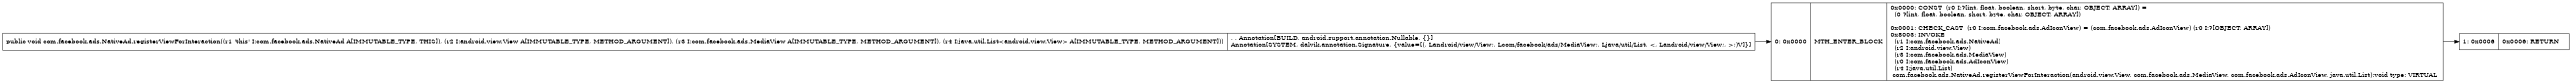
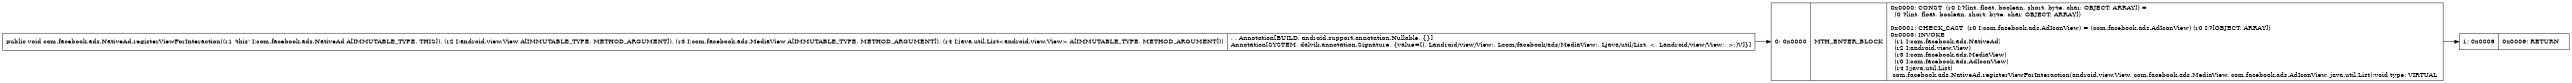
  digraph {
    rankdir=LR
    node [shape=record]
-   n1 [label="{0\:\ 0x0000|MTH_ENTER_BLOCK\l|0x0000: CONST  (r0 I:?[int, float, boolean, short, byte, char, OBJECT, ARRAY]) = \l  (0 ?[int, float, boolean, short, byte, char, OBJECT, ARRAY])\l \l0x0001: CHECK_CAST  (r0 I:com.facebook.ads.AdIconView) = (com.facebook.ads.AdIconView) (r0 I:?[OBJECT, ARRAY]) \l0x8003: INVOKE  \l  (r1 I:com.facebook.ads.NativeAd)\l  (r2 I:android.view.View)\l  (r3 I:com.facebook.ads.MediaView)\l  (r0 I:com.facebook.ads.AdIconView)\l  (r4 I:java.util.List)\l com.facebook.ads.NativeAd.registerViewForInteraction(android.view.View, com.facebook.ads.MediaView, com.facebook.ads.AdIconView, java.util.List):void type: VIRTUAL \l}"]
+   n1 [label="{0\:\ 0x0000|MTH_ENTER_BLOCK\l|0x0000: CONST  (r0 I:?[int, float, boolean, short, byte, char, OBJECT, ARRAY]) = \l  (0 ?[int, float, boolean, short, byte, char, OBJECT, ARRAY])\l \l0x0001: CHECK_CAST  (r0 I:com.facebook.ads.AdIconView) = (com.facebook.ads.AdIconView) (r0 I:?[OBJECT, ARRAY]) \l0x0003: INVOKE  \l  (r1 I:com.facebook.ads.NativeAd)\l  (r2 I:android.view.View)\l  (r3 I:com.facebook.ads.MediaView)\l  (r0 I:com.facebook.ads.AdIconView)\l  (r4 I:java.util.List)\l com.facebook.ads.NativeAd.registerViewForInteraction(android.view.View, com.facebook.ads.MediaView, com.facebook.ads.AdIconView, java.util.List):void type: VIRTUAL \l}"]
    n2 [label="{1\:\ 0x0006|0x0006: RETURN   \l}"]
    n3 [label="{public void com.facebook.ads.NativeAd.registerViewForInteraction((r1 'this' I:com.facebook.ads.NativeAd A[IMMUTABLE_TYPE, THIS]), (r2 I:android.view.View A[IMMUTABLE_TYPE, METHOD_ARGUMENT]), (r3 I:com.facebook.ads.MediaView A[IMMUTABLE_TYPE, METHOD_ARGUMENT]), (r4 I:java.util.List\<android.view.View\> A[IMMUTABLE_TYPE, METHOD_ARGUMENT]))  | , , Annotation[BUILD, android.support.annotation.Nullable, \{\}]\lAnnotation[SYSTEM, dalvik.annotation.Signature, \{value=[(, Landroid\/view\/View;, Lcom\/facebook\/ads\/MediaView;, Ljava\/util\/List, \<, Landroid\/view\/View;, \>;)V]\}]\l}"]
    n1 -> n2
    n3 -> n1
  }
